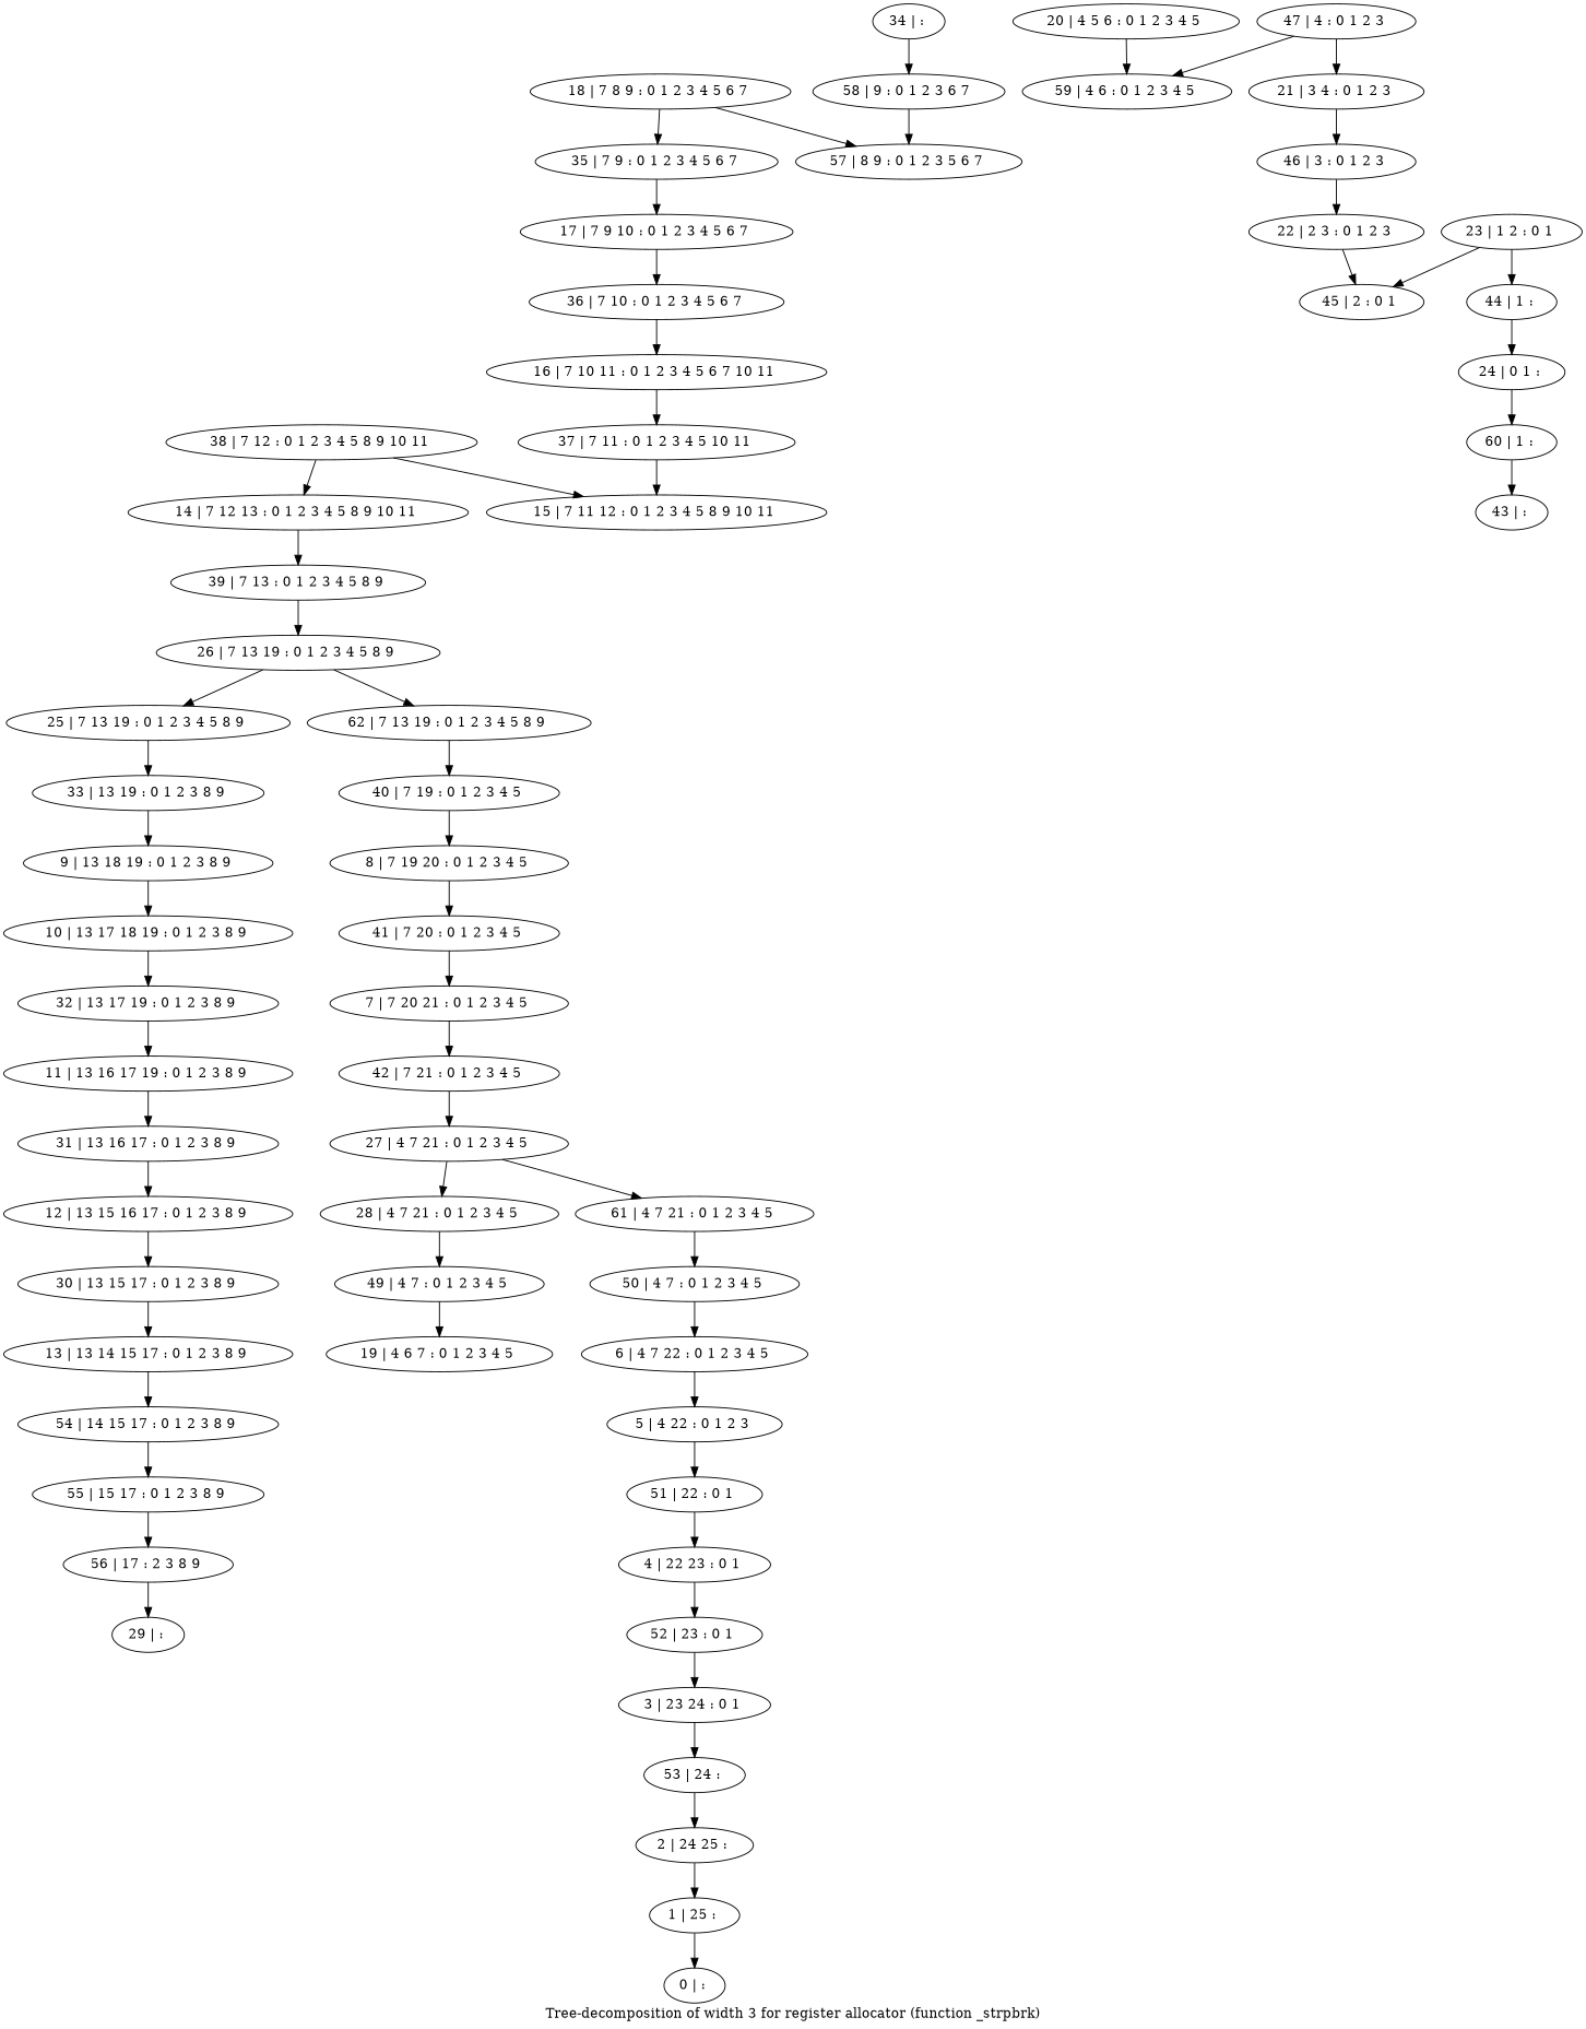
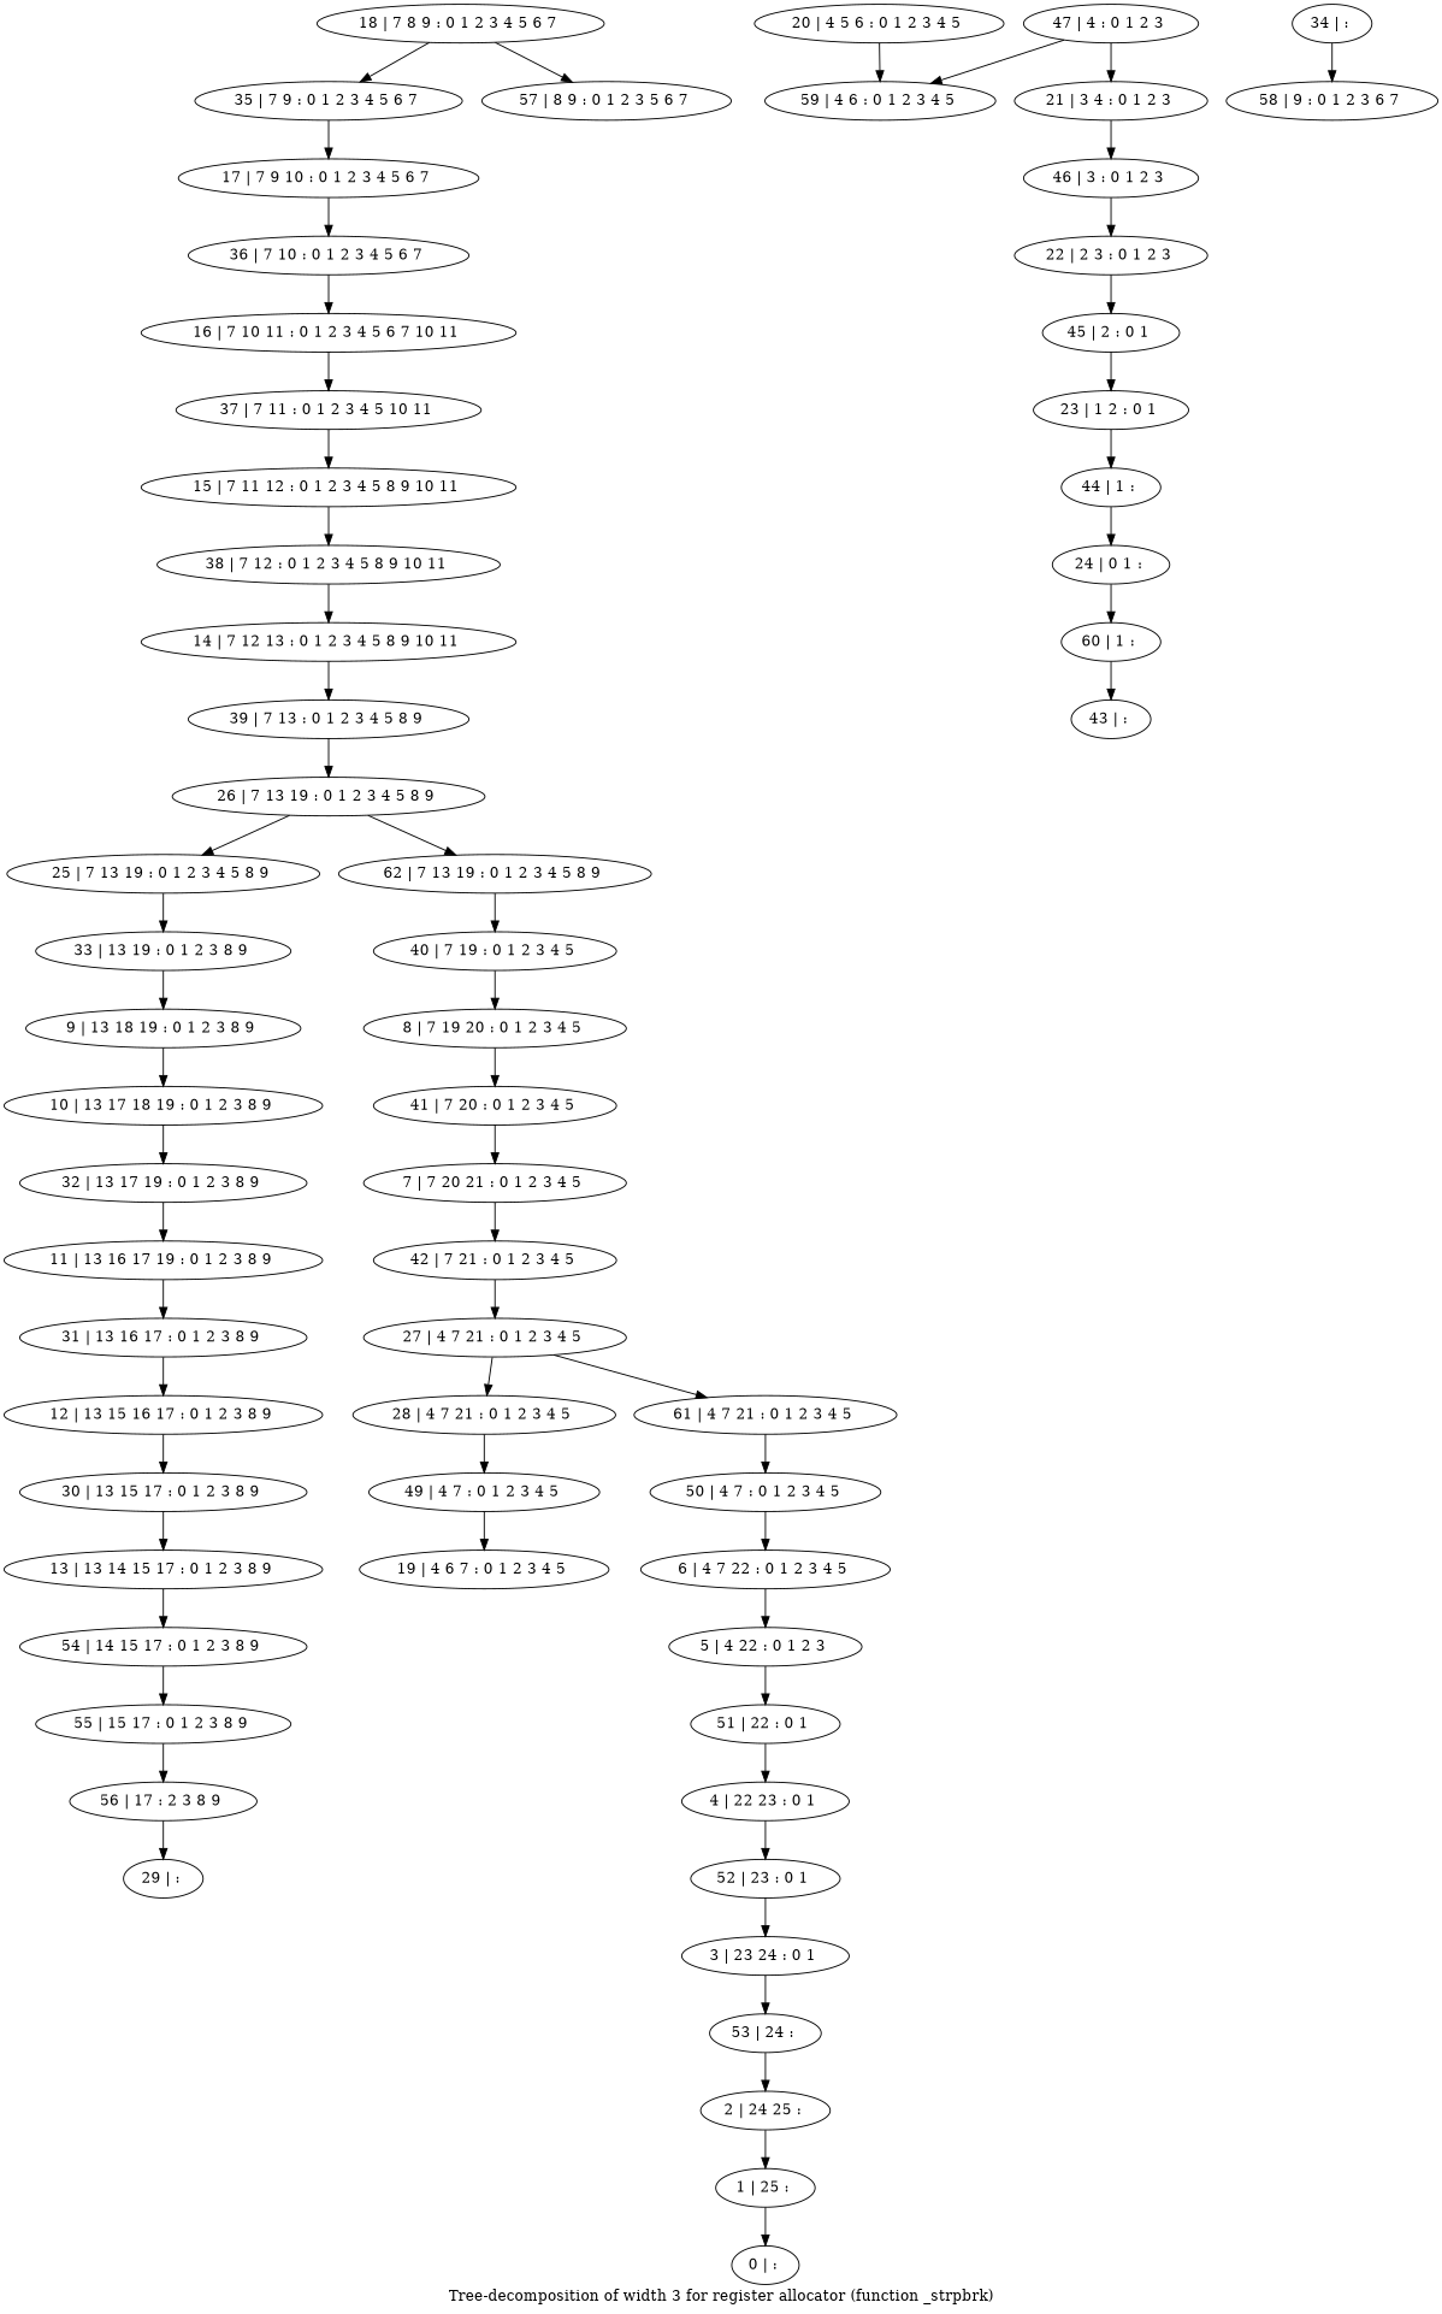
  digraph {
    label="Tree-decomposition of width 3 for register allocator (function _strpbrk)"
    n1 [label="0 | : "]
    n2 [label="1 | 25 : "]
    n3 [label="2 | 24 25 : "]
    n4 [label="3 | 23 24 : 0 1 "]
    n5 [label="53 | 24 : "]
    n6 [label="4 | 22 23 : 0 1 "]
    n7 [label="52 | 23 : 0 1 "]
    n8 [label="5 | 4 22 : 0 1 2 3 "]
    n9 [label="51 | 22 : 0 1 "]
    n10 [label="6 | 4 7 22 : 0 1 2 3 4 5 "]
    n11 [label="7 | 7 20 21 : 0 1 2 3 4 5 "]
    n12 [label="42 | 7 21 : 0 1 2 3 4 5 "]
    n13 [label="27 | 4 7 21 : 0 1 2 3 4 5 "]
    n14 [label="8 | 7 19 20 : 0 1 2 3 4 5 "]
    n15 [label="41 | 7 20 : 0 1 2 3 4 5 "]
    n16 [label="9 | 13 18 19 : 0 1 2 3 8 9 "]
    n17 [label="10 | 13 17 18 19 : 0 1 2 3 8 9 "]
    n18 [label="32 | 13 17 19 : 0 1 2 3 8 9 "]
    n19 [label="11 | 13 16 17 19 : 0 1 2 3 8 9 "]
    n20 [label="31 | 13 16 17 : 0 1 2 3 8 9 "]
    n21 [label="12 | 13 15 16 17 : 0 1 2 3 8 9 "]
    n22 [label="30 | 13 15 17 : 0 1 2 3 8 9 "]
    n23 [label="13 | 13 14 15 17 : 0 1 2 3 8 9 "]
    n24 [label="54 | 14 15 17 : 0 1 2 3 8 9 "]
    n25 [label="55 | 15 17 : 0 1 2 3 8 9 "]
    n26 [label="14 | 7 12 13 : 0 1 2 3 4 5 8 9 10 11 "]
    n27 [label="39 | 7 13 : 0 1 2 3 4 5 8 9 "]
    n28 [label="26 | 7 13 19 : 0 1 2 3 4 5 8 9 "]
    n29 [label="15 | 7 11 12 : 0 1 2 3 4 5 8 9 10 11 "]
    n30 [label="38 | 7 12 : 0 1 2 3 4 5 8 9 10 11 "]
    n31 [label="16 | 7 10 11 : 0 1 2 3 4 5 6 7 10 11 "]
    n32 [label="37 | 7 11 : 0 1 2 3 4 5 10 11 "]
    n33 [label="17 | 7 9 10 : 0 1 2 3 4 5 6 7 "]
    n34 [label="36 | 7 10 : 0 1 2 3 4 5 6 7 "]
    n35 [label="18 | 7 8 9 : 0 1 2 3 4 5 6 7 "]
    n36 [label="35 | 7 9 : 0 1 2 3 4 5 6 7 "]
    n37 [label="57 | 8 9 : 0 1 2 3 5 6 7 "]
    n38 [label="19 | 4 6 7 : 0 1 2 3 4 5 "]
    n39 [label="20 | 4 5 6 : 0 1 2 3 4 5 "]
    n40 [label="59 | 4 6 : 0 1 2 3 4 5 "]
    n41 [label="21 | 3 4 : 0 1 2 3 "]
    n42 [label="46 | 3 : 0 1 2 3 "]
    n43 [label="22 | 2 3 : 0 1 2 3 "]
    n44 [label="45 | 2 : 0 1 "]
    n45 [label="23 | 1 2 : 0 1 "]
    n46 [label="44 | 1 : "]
    n47 [label="24 | 0 1 : "]
    n48 [label="60 | 1 : "]
    n49 [label="43 | : "]
    n50 [label="25 | 7 13 19 : 0 1 2 3 4 5 8 9 "]
    n51 [label="33 | 13 19 : 0 1 2 3 8 9 "]
    n52 [label="62 | 7 13 19 : 0 1 2 3 4 5 8 9 "]
    n53 [label="40 | 7 19 : 0 1 2 3 4 5 "]
    n54 [label="28 | 4 7 21 : 0 1 2 3 4 5 "]
    n55 [label="61 | 4 7 21 : 0 1 2 3 4 5 "]
    n56 [label="49 | 4 7 : 0 1 2 3 4 5 "]
    n57 [label="50 | 4 7 : 0 1 2 3 4 5 "]
    n58 [label="29 | : "]
    n59 [label="34 | : "]
    n60 [label="58 | 9 : 0 1 2 3 6 7 "]
    n61 [label="47 | 4 : 0 1 2 3 "]
    n62 [label="56 | 17 : 2 3 8 9 "]
    n2 -> n1
    n3 -> n2
    n4 -> n5
    n5 -> n3
    n6 -> n7
    n7 -> n4
    n8 -> n9
    n9 -> n6
    n10 -> n8
    n11 -> n12
    n12 -> n13
    n13 -> n54
    n13 -> n55
    n14 -> n15
    n15 -> n11
    n16 -> n17
    n17 -> n18
    n18 -> n19
    n19 -> n20
    n20 -> n21
    n21 -> n22
    n22 -> n23
    n23 -> n24
    n24 -> n25
    n25 -> n62
    n26 -> n27
    n27 -> n28
    n28 -> n50
    n28 -> n52
-   n30 -> n29
+   n29 -> n30
    n30 -> n26
    n31 -> n32
    n32 -> n29
    n33 -> n34
    n34 -> n31
    n35 -> n36
    n35 -> n37
    n36 -> n33
    n39 -> n40
    n41 -> n42
    n42 -> n43
    n43 -> n44
-   n45 -> n44
+   n44 -> n45
    n45 -> n46
    n46 -> n47
    n47 -> n48
    n48 -> n49
    n50 -> n51
    n51 -> n16
    n52 -> n53
    n53 -> n14
    n54 -> n56
    n55 -> n57
    n56 -> n38
    n57 -> n10
    n59 -> n60
-   n60 -> n37
    n61 -> n40
    n61 -> n41
    n62 -> n58
  }
